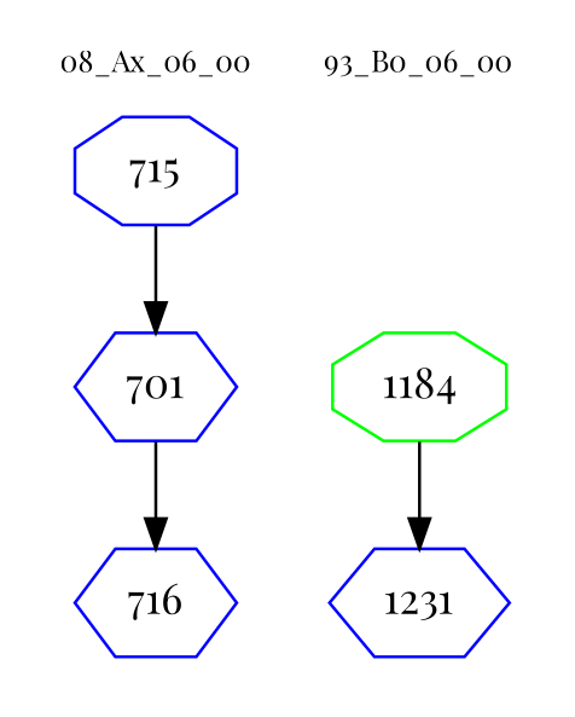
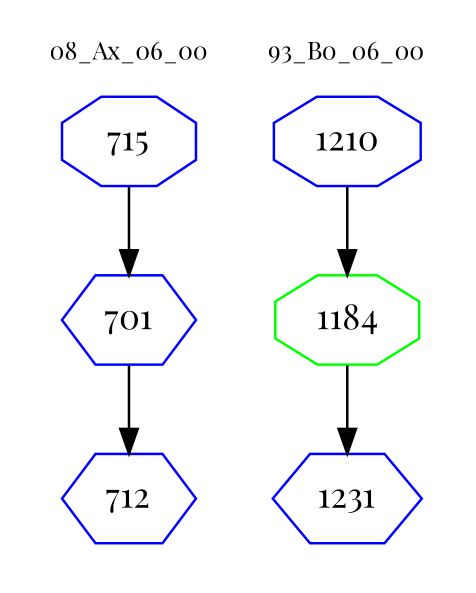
  digraph {
    fontname="Playfair Display"
    node [color=blue fontname="Playfair Display" shape=octagon]
    edge [color=black fontname="Playfair Display"]
    n1 [label=715]
    n2 [label=701 shape=hexagon]
-   n3 [label=716 shape=hexagon]
+   n3 [label=712 shape=hexagon]
+   n4 [label=1210]
    n5 [color=green label=1184]
    n6 [label=1231 shape=hexagon]
    subgraph cluster_1 {
      color=white
      fontsize=10
      label="08_Ax_06_00"
      n1
      n2
      n3
    }
    subgraph cluster_2 {
      color=white
      fontsize=10
      label="93_B0_06_00"
+     n4
      n5
      n6
    }
    n1 -> n2
    n2 -> n3
+   n4 -> n5
    n5 -> n6
  }
